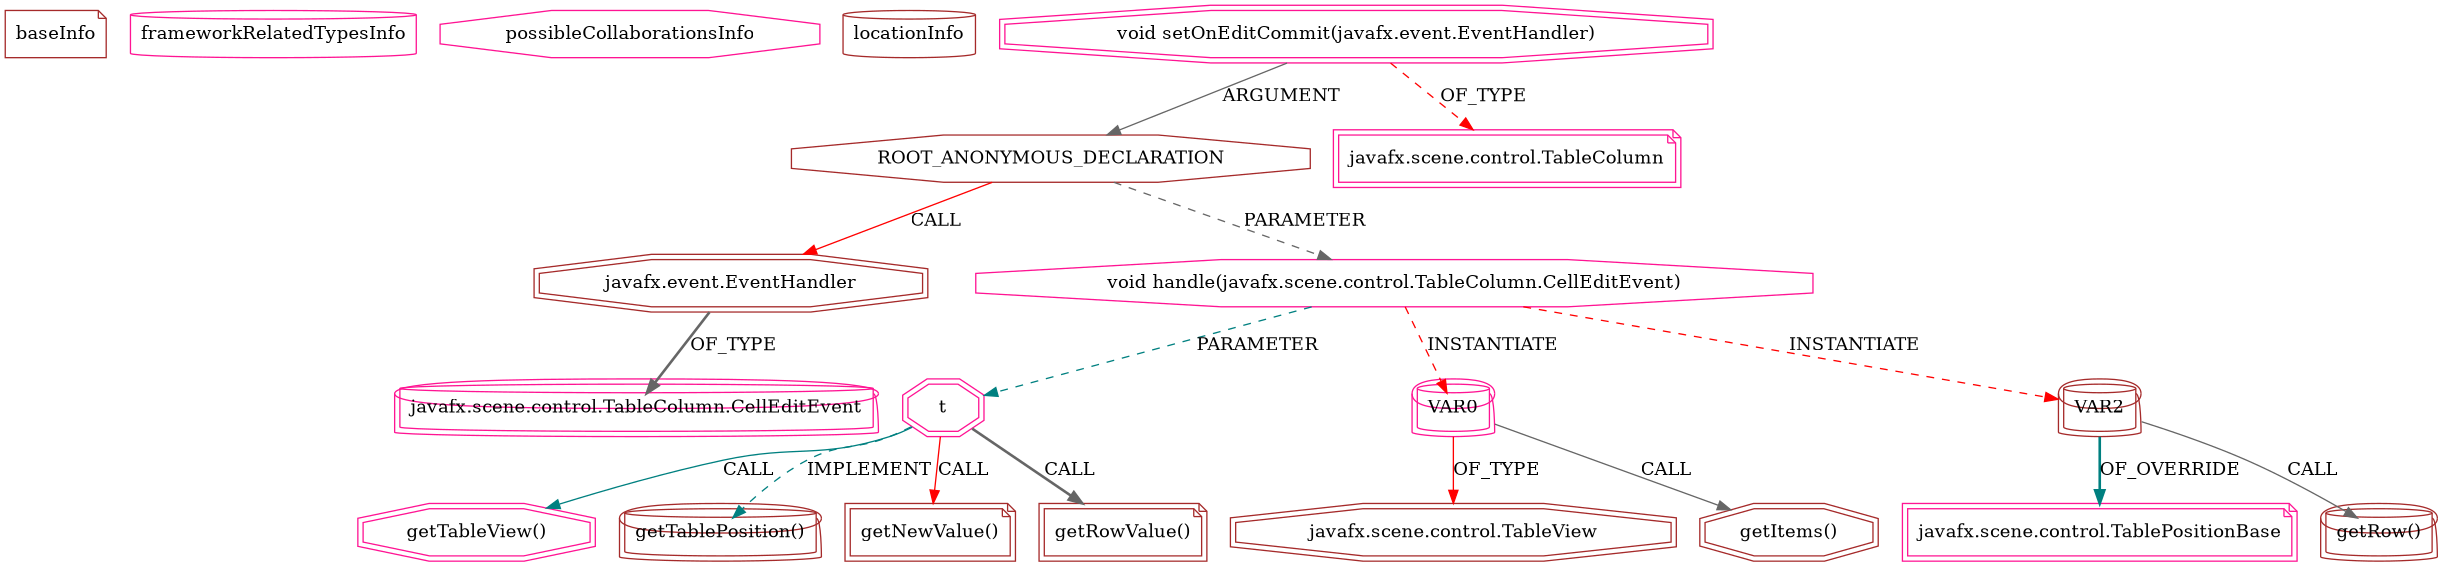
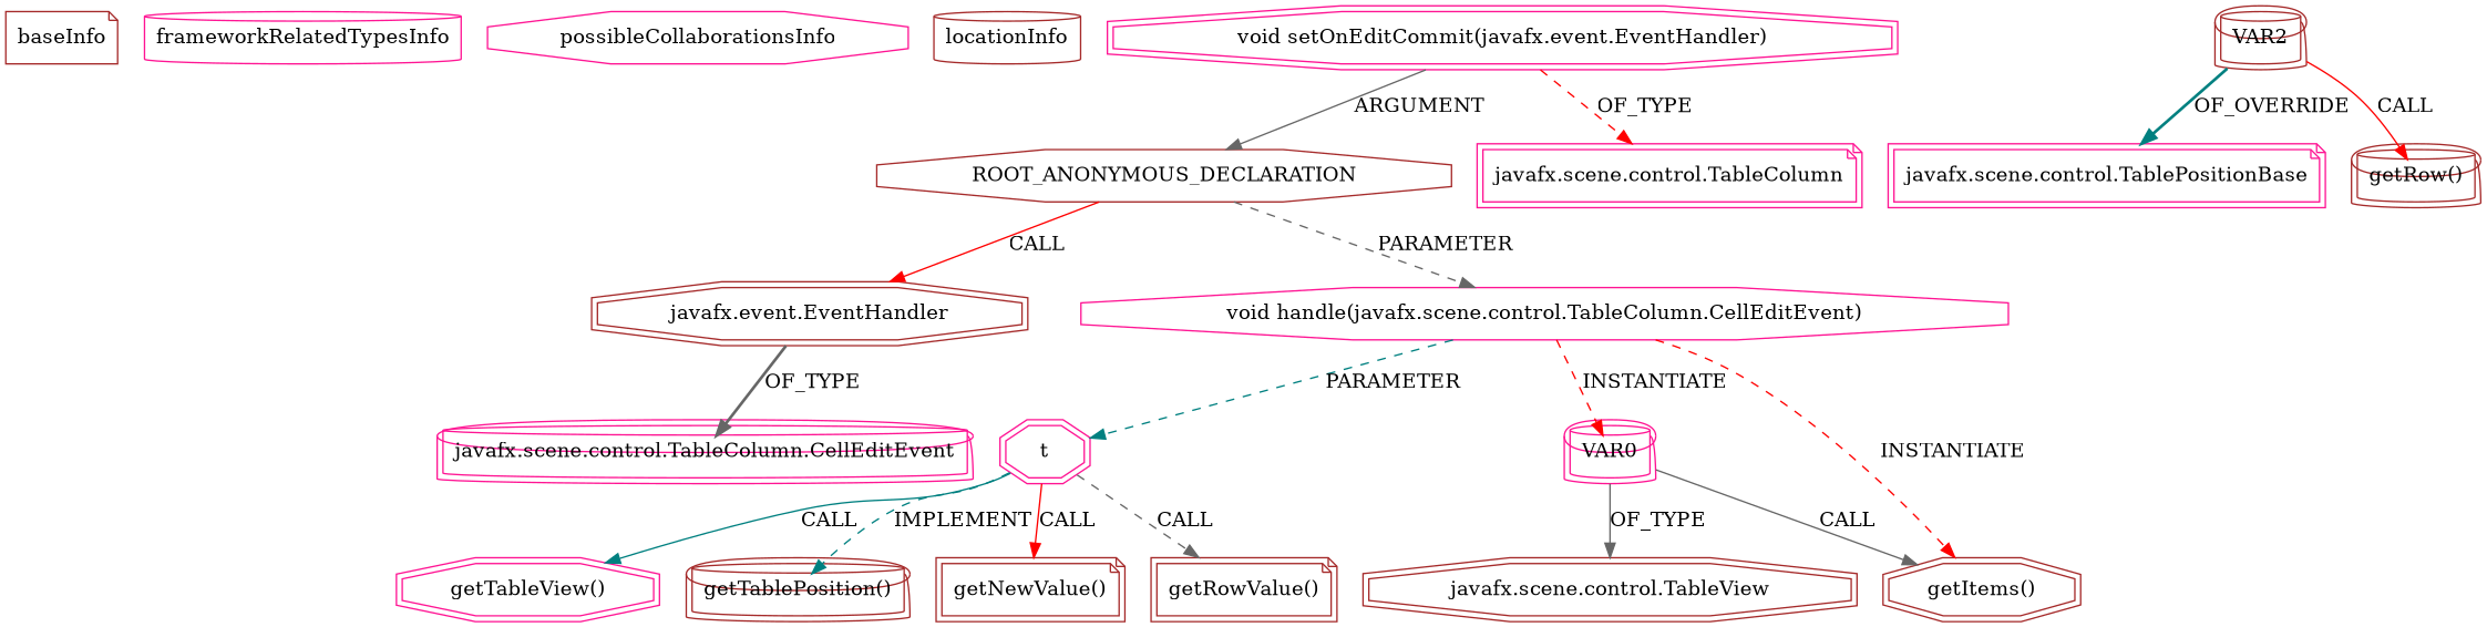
  digraph {
    node [color=brown shape=octagon isFrameworkType=true vertexType=INSIDE_CALL peripheries=2]
    edge [color=red style=solid]
    baseInfo [category=extension_graph graphId=2134 isAnonymous=true possibleRelation=false shape=note isFrameworkType="" vertexType="" peripheries=""]
    frameworkRelatedTypesInfo [0="javafx.event.EventHandler" color=deeppink shape=cylinder isFrameworkType="" vertexType="" peripheries=""]
    possibleCollaborationsInfo [color=deeppink isFrameworkType="" vertexType="" peripheries=""]
    locationInfo [contextSignature="void initializeTabContact()" filePath="/bianconejo-CEFX/CEFX-master/src/cefx/CEPrincipalController.java" graphId=2134 projectName="bianconejo-CEFX" shape=cylinder isFrameworkType="" vertexType="" peripheries=""]
    n5 [isFrameworkType=false label=ROOT_ANONYMOUS_DECLARATION vertexType=ROOT_ANONYMOUS_DECLARATION peripheries=""]
    n6 [label="javafx.event.EventHandler" vertexType=FRAMEWORK_INTERFACE_TYPE]
    n7 [color=deeppink isFrameworkType=false label="void handle(javafx.scene.control.TableColumn.CellEditEvent)" vertexType=OVERRIDING_METHOD_DECLARATION peripheries=""]
    n8 [color=deeppink label="javafx.scene.control.TableColumn.CellEditEvent" shape=cylinder vertexType=FRAMEWORK_CLASS_TYPE]
    n9 [color=deeppink label=t vertexType=PARAMETER_DECLARATION]
    n10 [color=deeppink label=VAR0 shape=cylinder vertexType=VARIABLE_EXPRESION]
    n11 [label=VAR2 shape=cylinder vertexType=VARIABLE_EXPRESION]
    n12 [color=deeppink label="void setOnEditCommit(javafx.event.EventHandler)" vertexType=OUTSIDE_CALL]
    n13 [color=deeppink label="javafx.scene.control.TableColumn" shape=note vertexType=FRAMEWORK_CLASS_TYPE]
    n14 [color=deeppink label="getTableView()"]
    n15 [label="getTablePosition()" shape=cylinder]
    n16 [label="getNewValue()" shape=note]
    n17 [label="getRowValue()" shape=note]
    n18 [label="javafx.scene.control.TableView" vertexType=FRAMEWORK_CLASS_TYPE]
    n19 [label="getItems()"]
    n20 [color=deeppink label="javafx.scene.control.TablePositionBase" shape=note vertexType=FRAMEWORK_CLASS_TYPE]
    n21 [label="getRow()" shape=cylinder]
    n5 -> n6 [label=CALL]
    n5 -> n7 [color=gray40 label=PARAMETER style=dashed]
    n6 -> n8 [color=gray40 label=OF_TYPE style=bold]
    n7 -> n9 [color=teal label=PARAMETER style=dashed]
    n7 -> n10 [label=INSTANTIATE style=dashed]
-   n7 -> n11 [label=INSTANTIATE style=dashed]
+   n7 -> n19 [label=INSTANTIATE style=dashed]
    n9 -> n14 [color=teal label=CALL]
    n9 -> n15 [color=teal label=IMPLEMENT style=dashed]
    n9 -> n16 [label=CALL]
-   n9 -> n17 [color=gray40 label=CALL style=bold]
-   n10 -> n18 [label=OF_TYPE]
+   n9 -> n17 [color=gray40 label=CALL style=dashed]
+   n10 -> n18 [color=gray40 label=OF_TYPE]
    n10 -> n19 [color=gray40 label=CALL]
    n11 -> n20 [color=teal label=OF_OVERRIDE style=bold]
-   n11 -> n21 [color=gray40 label=CALL]
+   n11 -> n21 [label=CALL]
    n12 -> n5 [color=gray40 label=ARGUMENT]
    n12 -> n13 [label=OF_TYPE style=dashed]
  }
